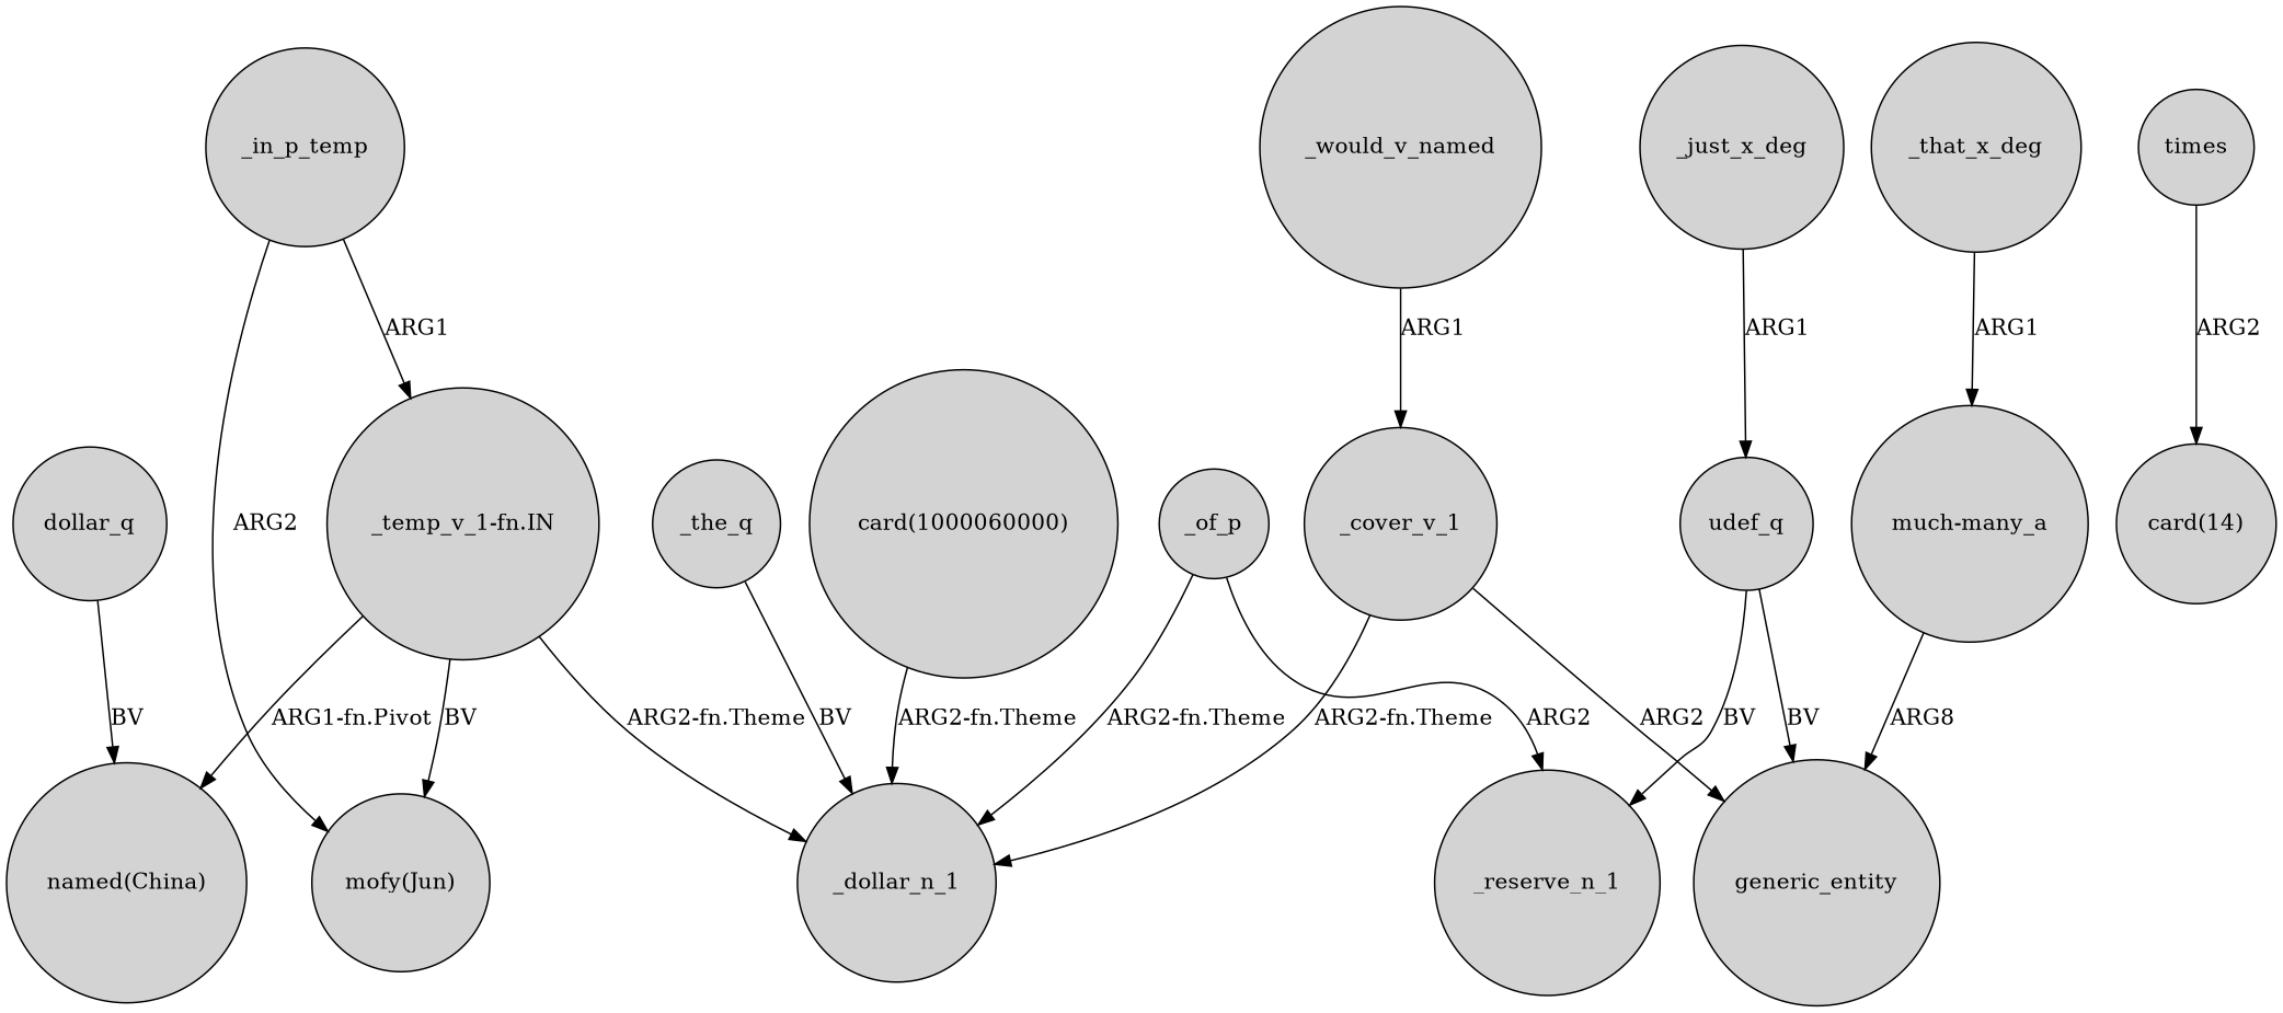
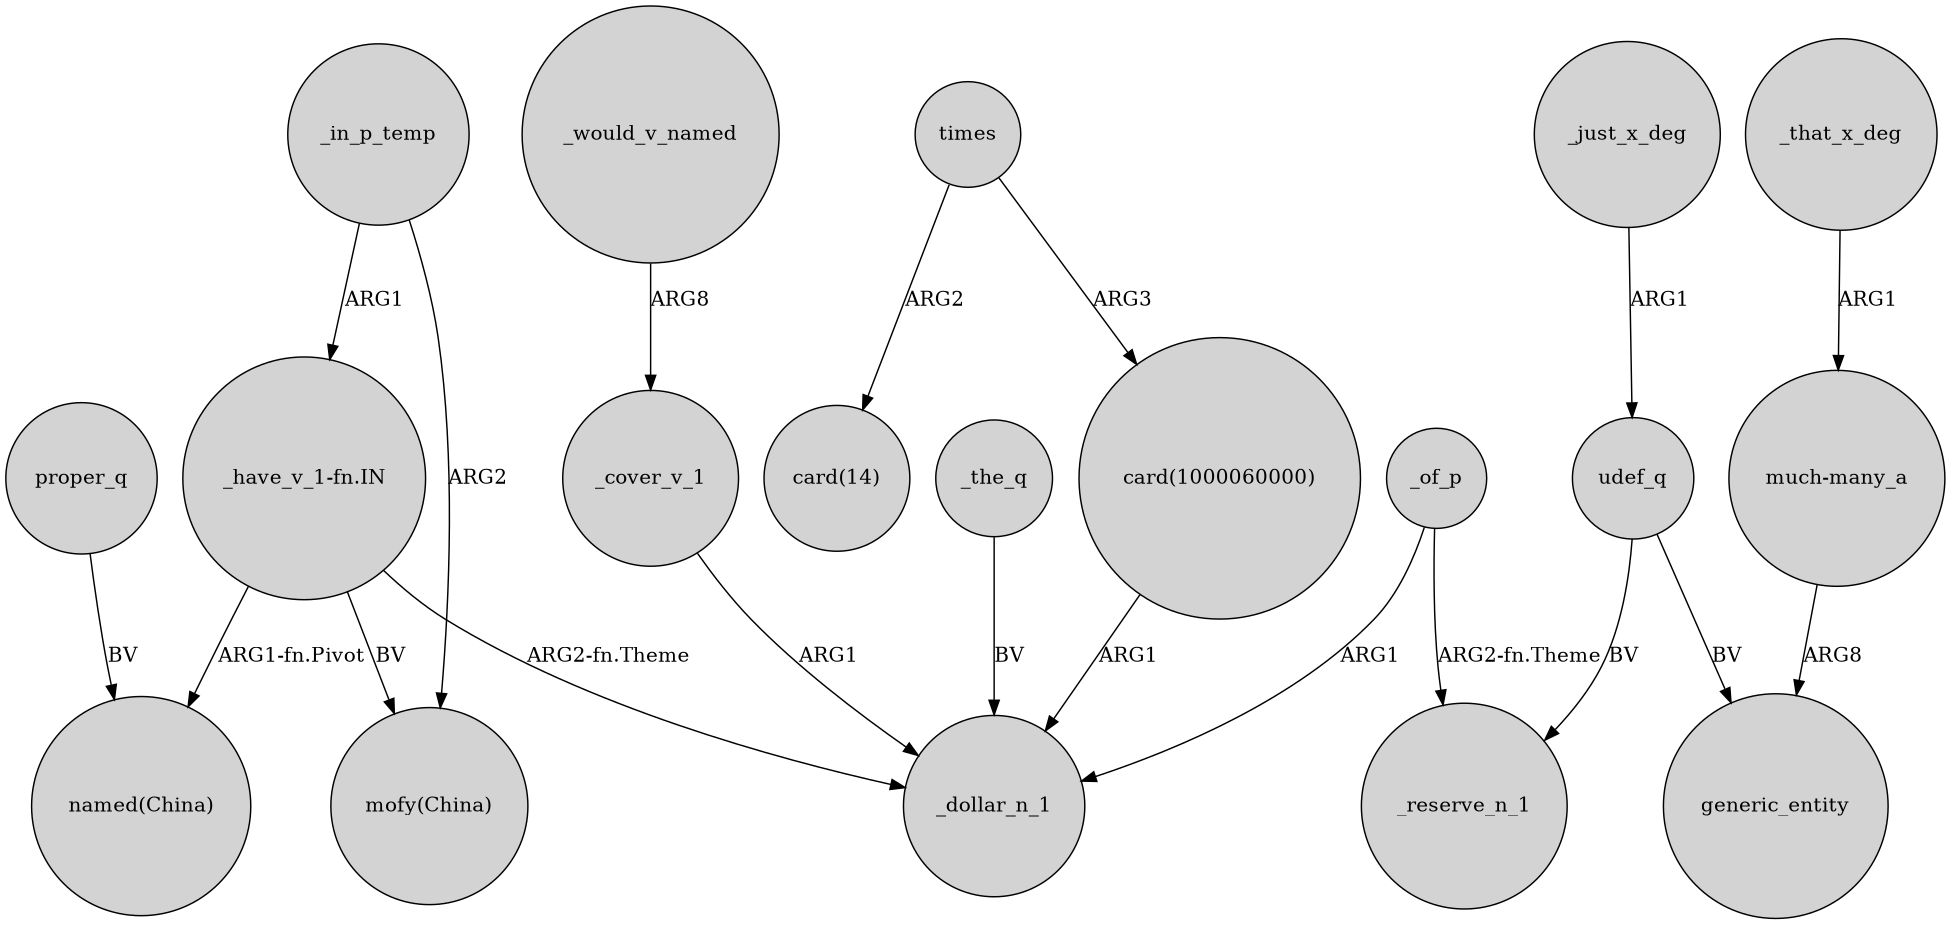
  digraph {
    node [shape=circle style=filled]
-   "_have_v_1-fn.IN" [label="_temp_v_1-fn.IN"]
+   "_have_v_1-fn.IN"
    "named(China)"
    _dollar_n_1
-   "mofy(Jun)"
+   "mofy(Jun)" [label="mofy(China)"]
    _just_x_deg
    udef_q
    generic_entity
    _reserve_n_1
    times
    "card(14)"
    n11 [label="card(1000060000)"]
    "much-many_a"
    _of_p
    _the_q
-   proper_q [label=dollar_q]
+   proper_q
    n16 [label=_would_v_named]
    _cover_v_1
    _in_p_temp
    _that_x_deg
    "_have_v_1-fn.IN" -> "named(China)" [label="ARG1-fn.Pivot"]
    "_have_v_1-fn.IN" -> _dollar_n_1 [label="ARG2-fn.Theme"]
    "_have_v_1-fn.IN" -> "mofy(Jun)" [label=BV]
    _just_x_deg -> udef_q [label=ARG1]
    udef_q -> generic_entity [label=BV]
    udef_q -> _reserve_n_1 [label=BV]
    times -> "card(14)" [label=ARG2]
-   n11 -> _dollar_n_1 [label="ARG2-fn.Theme"]
+   times -> n11 [label=ARG3]
+   n11 -> _dollar_n_1 [label=ARG1]
    "much-many_a" -> generic_entity [label=ARG8]
-   _of_p -> _dollar_n_1 [label="ARG2-fn.Theme"]
-   _of_p -> _reserve_n_1 [label=ARG2]
+   _of_p -> _dollar_n_1 [label=ARG1]
+   _of_p -> _reserve_n_1 [label="ARG2-fn.Theme"]
    _the_q -> _dollar_n_1 [label=BV]
    proper_q -> "named(China)" [label=BV]
-   n16 -> _cover_v_1 [label=ARG1]
-   _cover_v_1 -> _dollar_n_1 [label="ARG2-fn.Theme"]
-   _cover_v_1 -> generic_entity [label=ARG2]
+   n16 -> _cover_v_1 [label=ARG8]
+   _cover_v_1 -> _dollar_n_1 [label=ARG1]
    _in_p_temp -> "_have_v_1-fn.IN" [label=ARG1]
    _in_p_temp -> "mofy(Jun)" [label=ARG2]
    _that_x_deg -> "much-many_a" [label=ARG1]
  }
